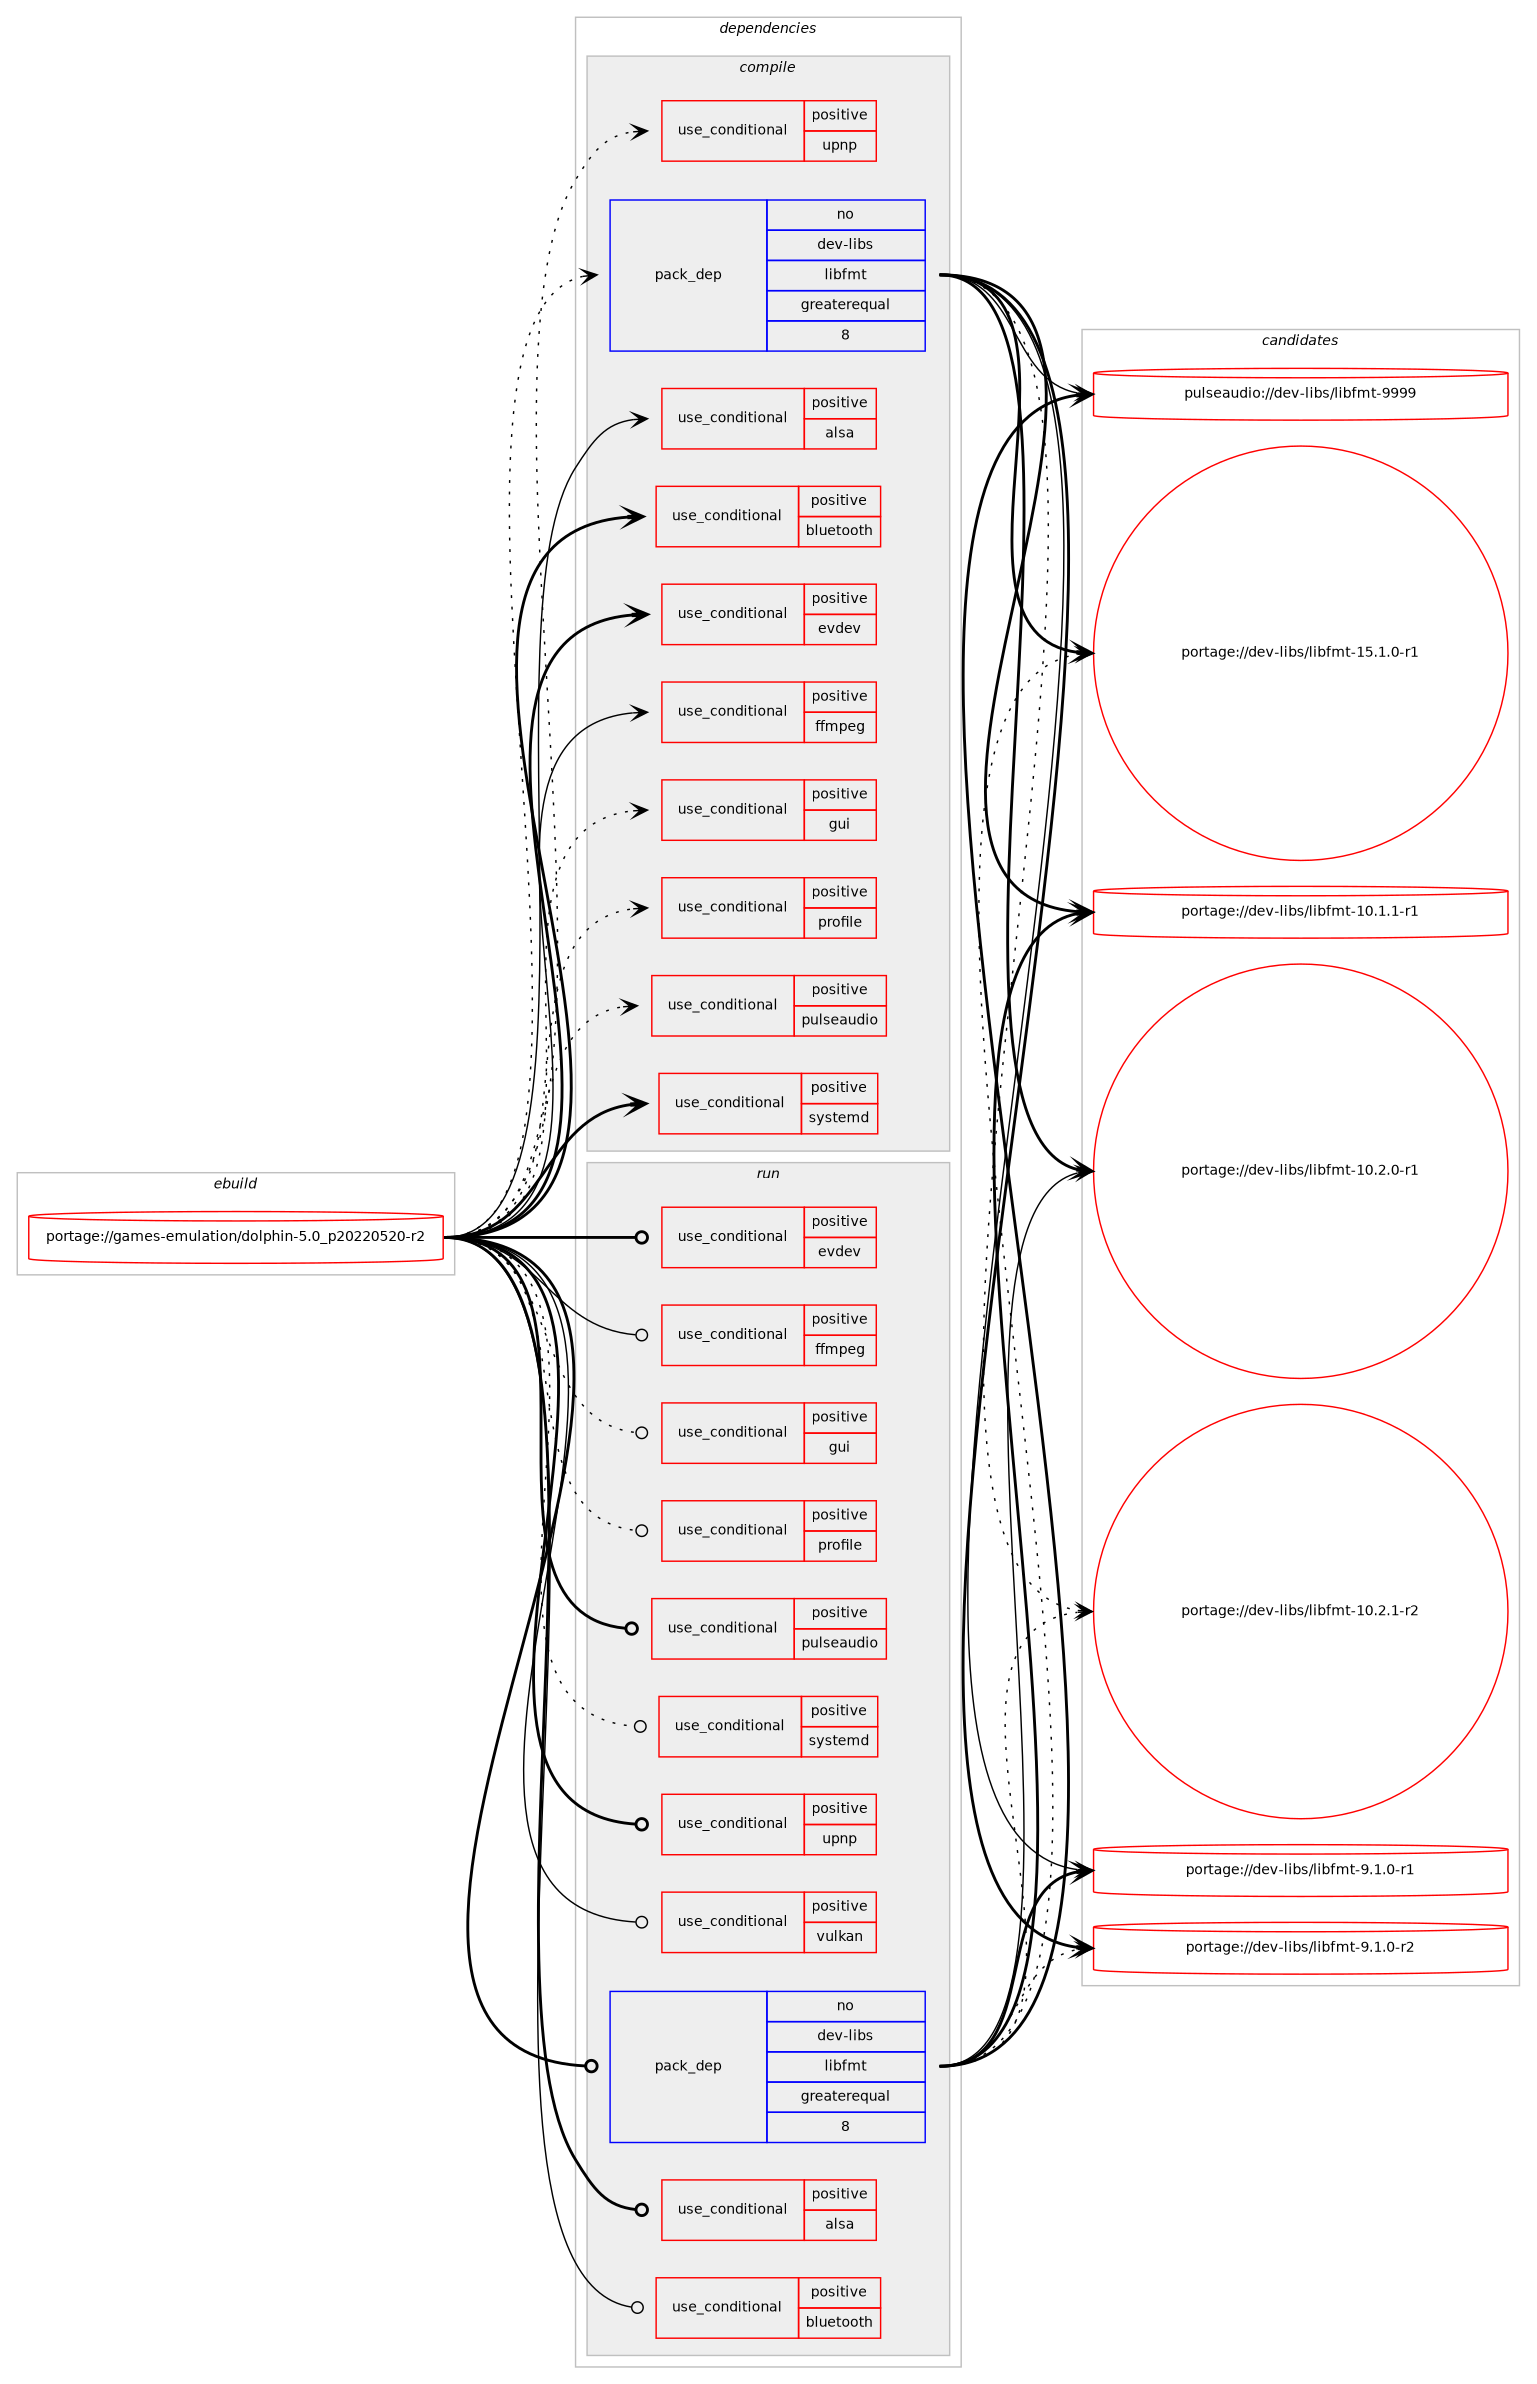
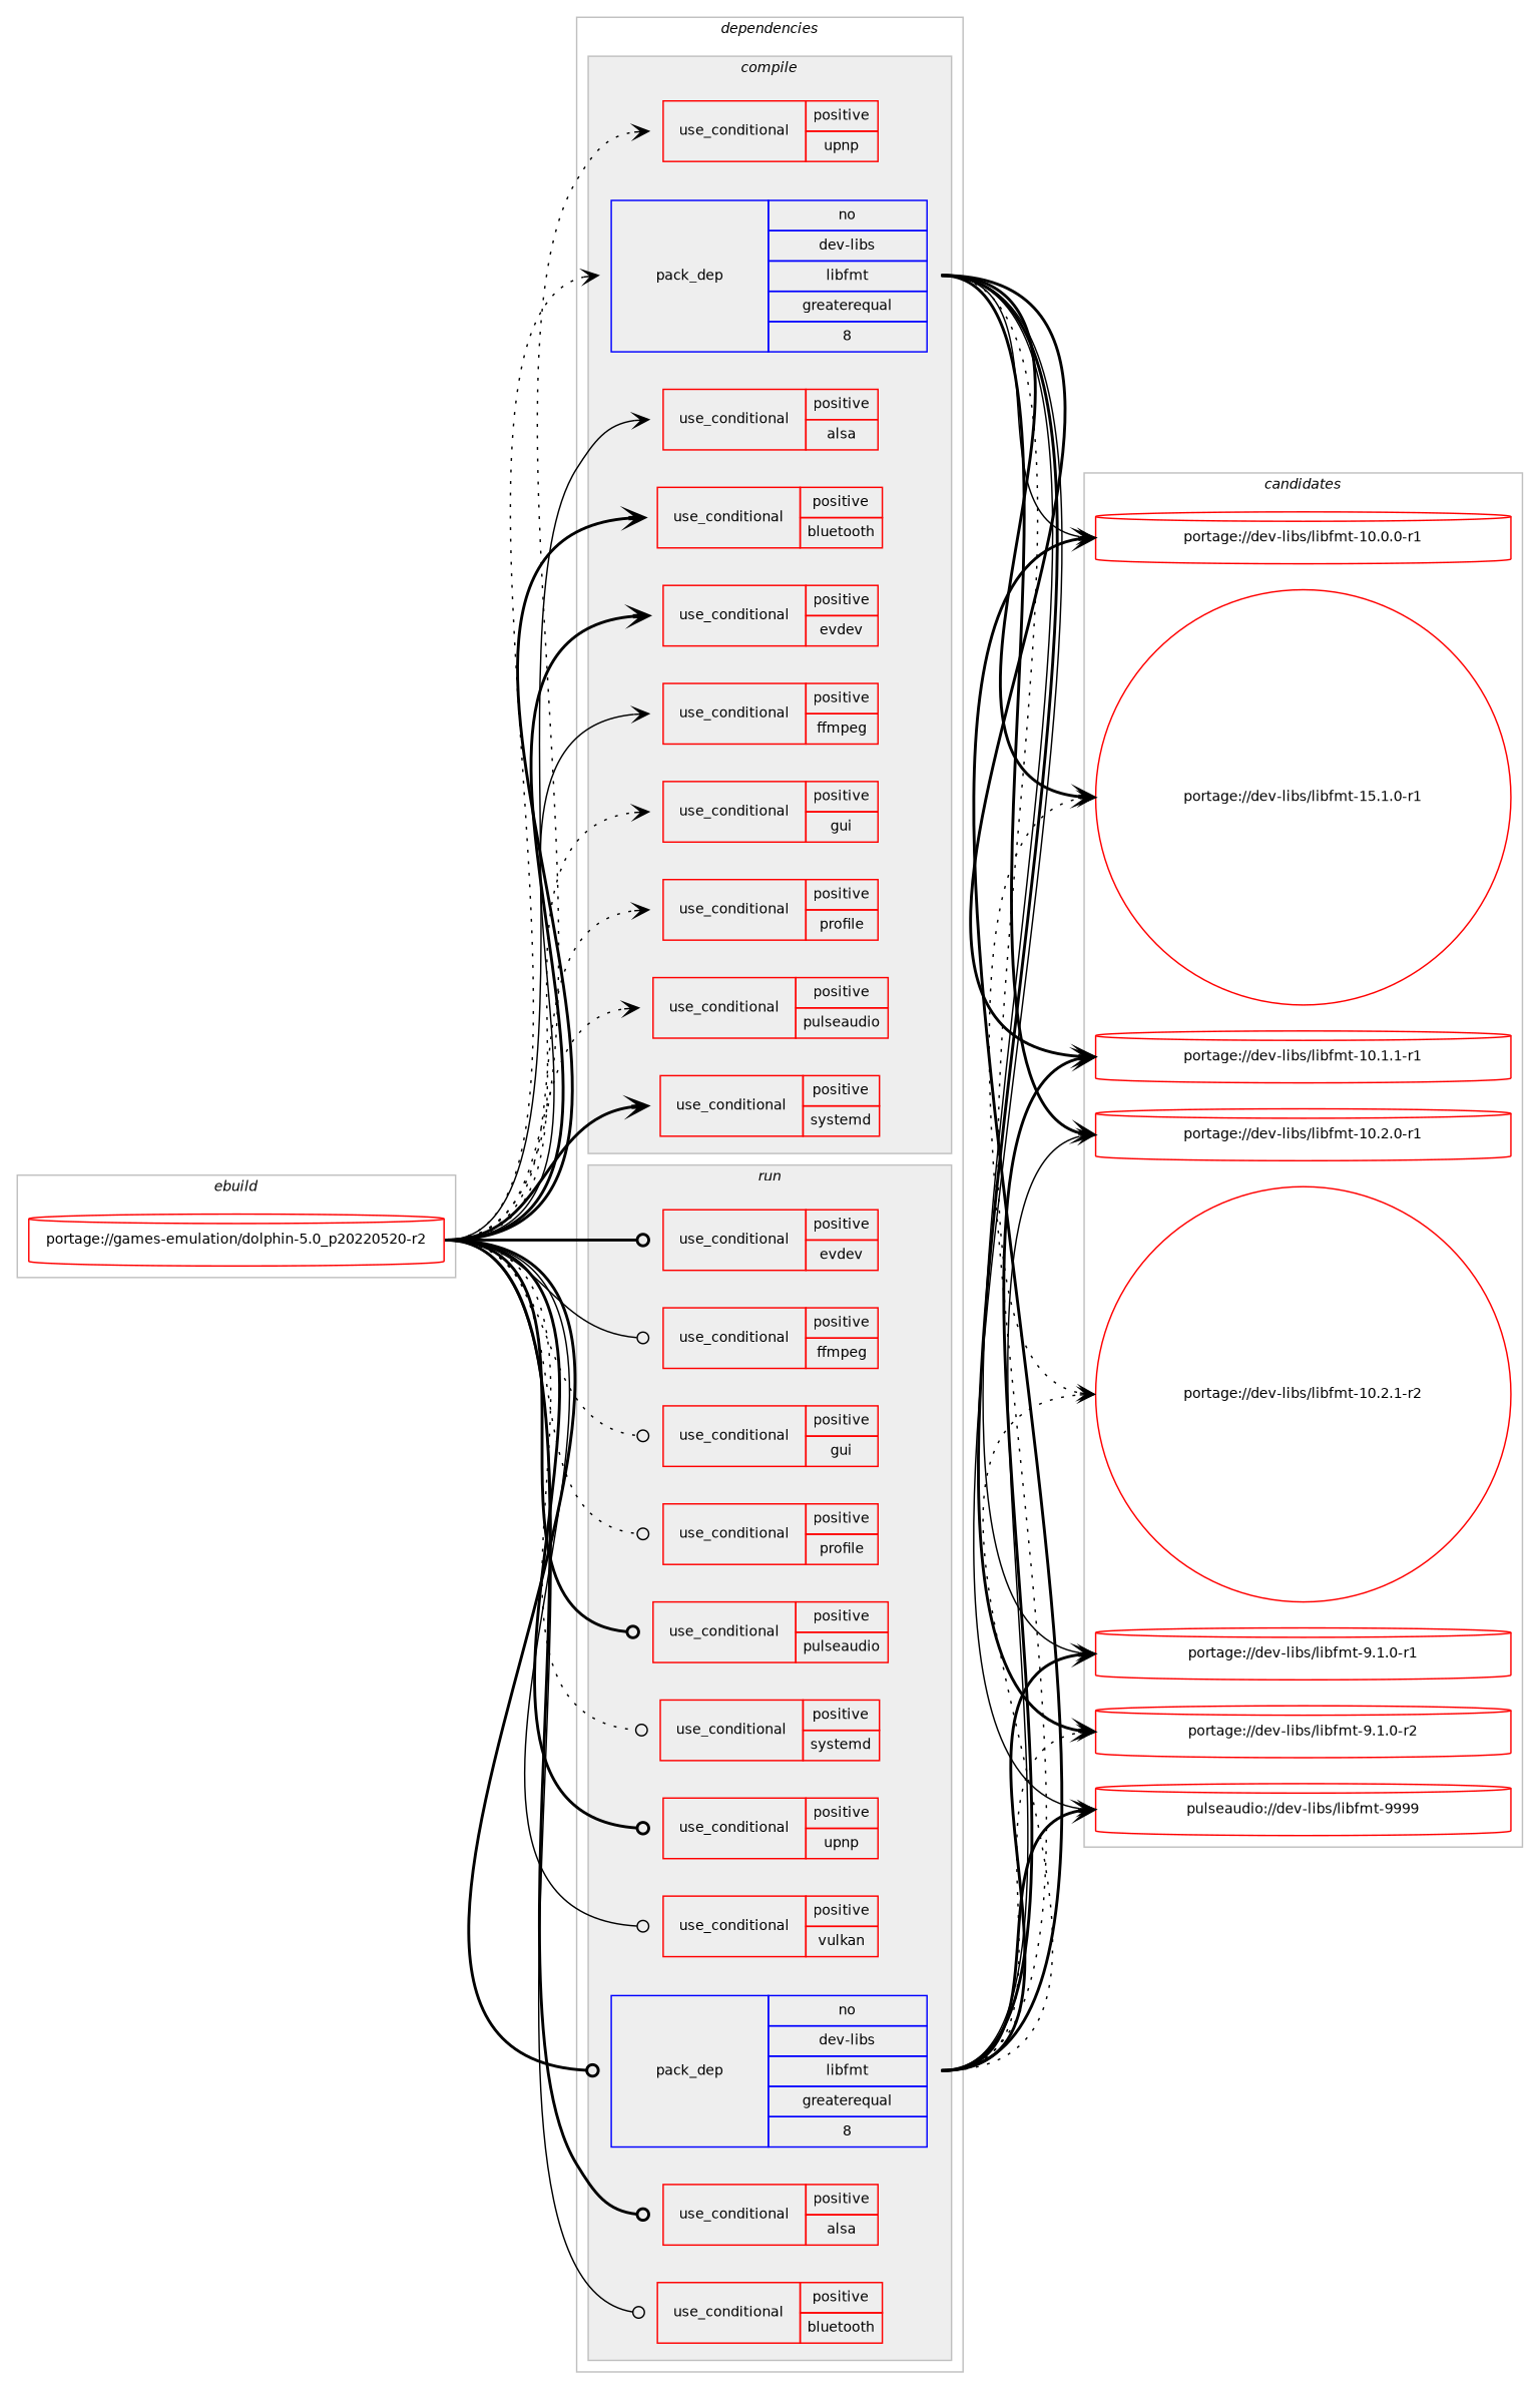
  digraph {
    compound=true
    concentrate=true
    fontname=Helvetica
    fontsize=10
    newrank=true
    rankdir=LR
    ranksep=1.5
    node [color=red fontname=Helvetica fontsize=10 shape=none]
    edge [arrowhead=vee headport=w style=bold tailport=e weight=20]
    n1 [label="portage://games-emulation/dolphin-5.0_p20220520-r2" shape=cylinder width=4]
    n2 [label=<<TABLE BORDER="0" CELLBORDER="1" CELLSPACING="0" CELLPADDING="4"><TR><TD ROWSPAN="3" CELLPADDING="10">use_conditional</TD></TR><TR><TD>positive</TD></TR><TR><TD>alsa</TD></TR></TABLE>>]
    n3 [label=<<TABLE BORDER="0" CELLBORDER="1" CELLSPACING="0" CELLPADDING="4"><TR><TD ROWSPAN="3" CELLPADDING="10">use_conditional</TD></TR><TR><TD>positive</TD></TR><TR><TD>bluetooth</TD></TR></TABLE>>]
    n4 [label=<<TABLE BORDER="0" CELLBORDER="1" CELLSPACING="0" CELLPADDING="4"><TR><TD ROWSPAN="3" CELLPADDING="10">use_conditional</TD></TR><TR><TD>positive</TD></TR><TR><TD>evdev</TD></TR></TABLE>>]
    n5 [label=<<TABLE BORDER="0" CELLBORDER="1" CELLSPACING="0" CELLPADDING="4"><TR><TD ROWSPAN="3" CELLPADDING="10">use_conditional</TD></TR><TR><TD>positive</TD></TR><TR><TD>ffmpeg</TD></TR></TABLE>>]
    n6 [label=<<TABLE BORDER="0" CELLBORDER="1" CELLSPACING="0" CELLPADDING="4"><TR><TD ROWSPAN="3" CELLPADDING="10">use_conditional</TD></TR><TR><TD>positive</TD></TR><TR><TD>gui</TD></TR></TABLE>>]
    n7 [label=<<TABLE BORDER="0" CELLBORDER="1" CELLSPACING="0" CELLPADDING="4"><TR><TD ROWSPAN="3" CELLPADDING="10">use_conditional</TD></TR><TR><TD>positive</TD></TR><TR><TD>profile</TD></TR></TABLE>>]
    n8 [label=<<TABLE BORDER="0" CELLBORDER="1" CELLSPACING="0" CELLPADDING="4"><TR><TD ROWSPAN="3" CELLPADDING="10">use_conditional</TD></TR><TR><TD>positive</TD></TR><TR><TD>pulseaudio</TD></TR></TABLE>>]
    n9 [label=<<TABLE BORDER="0" CELLBORDER="1" CELLSPACING="0" CELLPADDING="4"><TR><TD ROWSPAN="3" CELLPADDING="10">use_conditional</TD></TR><TR><TD>positive</TD></TR><TR><TD>systemd</TD></TR></TABLE>>]
    n10 [label=<<TABLE BORDER="0" CELLBORDER="1" CELLSPACING="0" CELLPADDING="4"><TR><TD ROWSPAN="3" CELLPADDING="10">use_conditional</TD></TR><TR><TD>positive</TD></TR><TR><TD>upnp</TD></TR></TABLE>>]
    n11 [color=blue label=<<TABLE BORDER="0" CELLBORDER="1" CELLSPACING="0" CELLPADDING="4" WIDTH="220"><TR><TD ROWSPAN="6" CELLPADDING="30">pack_dep</TD></TR><TR><TD WIDTH="110">no</TD></TR><TR><TD>dev-libs</TD></TR><TR><TD>libfmt</TD></TR><TR><TD>greaterequal</TD></TR><TR><TD>8</TD></TR></TABLE>>]
    n12 [label=<<TABLE BORDER="0" CELLBORDER="1" CELLSPACING="0" CELLPADDING="4"><TR><TD ROWSPAN="3" CELLPADDING="10">use_conditional</TD></TR><TR><TD>positive</TD></TR><TR><TD>alsa</TD></TR></TABLE>>]
    n13 [label=<<TABLE BORDER="0" CELLBORDER="1" CELLSPACING="0" CELLPADDING="4"><TR><TD ROWSPAN="3" CELLPADDING="10">use_conditional</TD></TR><TR><TD>positive</TD></TR><TR><TD>bluetooth</TD></TR></TABLE>>]
    n14 [label=<<TABLE BORDER="0" CELLBORDER="1" CELLSPACING="0" CELLPADDING="4"><TR><TD ROWSPAN="3" CELLPADDING="10">use_conditional</TD></TR><TR><TD>positive</TD></TR><TR><TD>evdev</TD></TR></TABLE>>]
    n15 [label=<<TABLE BORDER="0" CELLBORDER="1" CELLSPACING="0" CELLPADDING="4"><TR><TD ROWSPAN="3" CELLPADDING="10">use_conditional</TD></TR><TR><TD>positive</TD></TR><TR><TD>ffmpeg</TD></TR></TABLE>>]
    n16 [label=<<TABLE BORDER="0" CELLBORDER="1" CELLSPACING="0" CELLPADDING="4"><TR><TD ROWSPAN="3" CELLPADDING="10">use_conditional</TD></TR><TR><TD>positive</TD></TR><TR><TD>gui</TD></TR></TABLE>>]
    n17 [label=<<TABLE BORDER="0" CELLBORDER="1" CELLSPACING="0" CELLPADDING="4"><TR><TD ROWSPAN="3" CELLPADDING="10">use_conditional</TD></TR><TR><TD>positive</TD></TR><TR><TD>profile</TD></TR></TABLE>>]
    n18 [label=<<TABLE BORDER="0" CELLBORDER="1" CELLSPACING="0" CELLPADDING="4"><TR><TD ROWSPAN="3" CELLPADDING="10">use_conditional</TD></TR><TR><TD>positive</TD></TR><TR><TD>pulseaudio</TD></TR></TABLE>>]
    n19 [label=<<TABLE BORDER="0" CELLBORDER="1" CELLSPACING="0" CELLPADDING="4"><TR><TD ROWSPAN="3" CELLPADDING="10">use_conditional</TD></TR><TR><TD>positive</TD></TR><TR><TD>systemd</TD></TR></TABLE>>]
    n20 [label=<<TABLE BORDER="0" CELLBORDER="1" CELLSPACING="0" CELLPADDING="4"><TR><TD ROWSPAN="3" CELLPADDING="10">use_conditional</TD></TR><TR><TD>positive</TD></TR><TR><TD>upnp</TD></TR></TABLE>>]
    n21 [label=<<TABLE BORDER="0" CELLBORDER="1" CELLSPACING="0" CELLPADDING="4"><TR><TD ROWSPAN="3" CELLPADDING="10">use_conditional</TD></TR><TR><TD>positive</TD></TR><TR><TD>vulkan</TD></TR></TABLE>>]
    n22 [color=blue label=<<TABLE BORDER="0" CELLBORDER="1" CELLSPACING="0" CELLPADDING="4" WIDTH="220"><TR><TD ROWSPAN="6" CELLPADDING="30">pack_dep</TD></TR><TR><TD WIDTH="110">no</TD></TR><TR><TD>dev-libs</TD></TR><TR><TD>libfmt</TD></TR><TR><TD>greaterequal</TD></TR><TR><TD>8</TD></TR></TABLE>>]
+   n23 [label="portage://dev-libs/libfmt-10.0.0-r1" shape=cylinder width=4]
    n24 [label="portage://dev-libs/libfmt-15.1.0-r1" shape=circle width=4]
    n25 [label="portage://dev-libs/libfmt-10.1.1-r1" shape=cylinder width=4]
-   n26 [label="portage://dev-libs/libfmt-10.2.0-r1" shape=circle width=4]
+   n26 [label="portage://dev-libs/libfmt-10.2.0-r1" shape=cylinder width=4]
    n27 [label="portage://dev-libs/libfmt-10.2.1-r2" shape=circle width=4]
    n28 [label="portage://dev-libs/libfmt-9.1.0-r1" shape=cylinder width=4]
    n29 [label="portage://dev-libs/libfmt-9.1.0-r2" shape=cylinder width=4]
    n30 [label="pulseaudio://dev-libs/libfmt-9999" shape=cylinder width=4]
    subgraph cluster_1 {
      color=gray
      label=<<i>ebuild</i>>
      rank=same
      n1
    }
    subgraph cluster_2 {
      color=gray
      label=<<i>dependencies</i>>
      subgraph cluster_3 {
        color=gray
        fillcolor="#eeeeee"
        label=<<i>compile</i>>
        style=filled
        subgraph sub_4 {
          color=gray
          fillcolor="#eeeeee"
          label=<<i>compile</i>>
          style=filled
          n2
        }
        subgraph sub_5 {
          color=gray
          fillcolor="#eeeeee"
          label=<<i>compile</i>>
          style=filled
          n3
        }
        subgraph sub_6 {
          color=gray
          fillcolor="#eeeeee"
          label=<<i>compile</i>>
          style=filled
          n4
        }
        subgraph sub_7 {
          color=gray
          fillcolor="#eeeeee"
          label=<<i>compile</i>>
          style=filled
          n5
        }
        subgraph sub_8 {
          color=gray
          fillcolor="#eeeeee"
          label=<<i>compile</i>>
          style=filled
          n6
        }
        subgraph sub_9 {
          color=gray
          fillcolor="#eeeeee"
          label=<<i>compile</i>>
          style=filled
          n7
        }
        subgraph sub_10 {
          color=gray
          fillcolor="#eeeeee"
          label=<<i>compile</i>>
          style=filled
          n8
        }
        subgraph sub_11 {
          color=gray
          fillcolor="#eeeeee"
          label=<<i>compile</i>>
          style=filled
          n9
        }
        subgraph sub_12 {
          color=gray
          fillcolor="#eeeeee"
          label=<<i>compile</i>>
          style=filled
          n10
        }
        subgraph sub_13 {
          color=gray
          fillcolor="#eeeeee"
          label=<<i>compile</i>>
          style=filled
          n11
        }
      }
      subgraph cluster_14 {
        color=gray
        fillcolor="#eeeeee"
        label=<<i>compile and run</i>>
        style=filled
      }
      subgraph cluster_15 {
        color=gray
        fillcolor="#eeeeee"
        label=<<i>run</i>>
        style=filled
        subgraph sub_16 {
          color=gray
          fillcolor="#eeeeee"
          label=<<i>run</i>>
          style=filled
          n12
        }
        subgraph sub_17 {
          color=gray
          fillcolor="#eeeeee"
          label=<<i>run</i>>
          style=filled
          n13
        }
        subgraph sub_18 {
          color=gray
          fillcolor="#eeeeee"
          label=<<i>run</i>>
          style=filled
          n14
        }
        subgraph sub_19 {
          color=gray
          fillcolor="#eeeeee"
          label=<<i>run</i>>
          style=filled
          n15
        }
        subgraph sub_20 {
          color=gray
          fillcolor="#eeeeee"
          label=<<i>run</i>>
          style=filled
          n16
        }
        subgraph sub_21 {
          color=gray
          fillcolor="#eeeeee"
          label=<<i>run</i>>
          style=filled
          n17
        }
        subgraph sub_22 {
          color=gray
          fillcolor="#eeeeee"
          label=<<i>run</i>>
          style=filled
          n18
        }
        subgraph sub_23 {
          color=gray
          fillcolor="#eeeeee"
          label=<<i>run</i>>
          style=filled
          n19
        }
        subgraph sub_24 {
          color=gray
          fillcolor="#eeeeee"
          label=<<i>run</i>>
          style=filled
          n20
        }
        subgraph sub_25 {
          color=gray
          fillcolor="#eeeeee"
          label=<<i>run</i>>
          style=filled
          n21
        }
        subgraph sub_26 {
          color=gray
          fillcolor="#eeeeee"
          label=<<i>run</i>>
          style=filled
          n22
        }
      }
    }
    subgraph cluster_27 {
      color=gray
      label=<<i>candidates</i>>
      rank=same
      subgraph sub_28 {
        color=black
        label=<<i>candidates</i>>
        nodesep=1
        rank=same
+       n23
        n24
        n25
        n26
        n27
        n28
        n29
        n30
      }
      subgraph sub_29 {
        color=black
        label=<<i>candidates</i>>
        nodesep=1
        rank=same
+       n23
        n24
        n25
        n26
        n27
        n28
        n29
        n30
      }
    }
    n1 -> n2 [style=solid]
    n1 -> n3
    n1 -> n4
    n1 -> n5 [style=solid]
    n1 -> n6 [style=dotted]
    n1 -> n7 [style=dotted]
    n1 -> n8 [style=dotted]
    n1 -> n9
    n1 -> n10 [style=dotted]
    n1 -> n11 [style=dotted]
    n1 -> n12 [arrowhead=odot]
    n1 -> n13 [arrowhead=odot style=solid]
    n1 -> n14 [arrowhead=odot]
    n1 -> n15 [arrowhead=odot style=solid]
    n1 -> n16 [arrowhead=odot style=dotted]
    n1 -> n17 [arrowhead=odot style=dotted]
    n1 -> n18 [arrowhead=odot]
    n1 -> n19 [arrowhead=odot style=dotted]
    n1 -> n20 [arrowhead=odot]
    n1 -> n21 [arrowhead=odot style=solid]
    n1 -> n22 [arrowhead=odot]
+   n11 -> n23 [style=solid weight=100]
    n11 -> n24 [weight=100]
    n11 -> n25 [weight=100]
    n11 -> n26 [weight=100]
    n11 -> n27 [style=dotted weight=100]
    n11 -> n28 [style=solid weight=100]
    n11 -> n29 [weight=100]
    n11 -> n30 [style=solid weight=100]
+   n22 -> n23 [weight=100]
    n22 -> n24 [style=dotted weight=100]
    n22 -> n25 [weight=100]
    n22 -> n26 [style=solid weight=100]
    n22 -> n27 [style=dotted weight=100]
    n22 -> n28 [weight=100]
    n22 -> n29 [style=dotted weight=100]
    n22 -> n30 [weight=100]
  }
